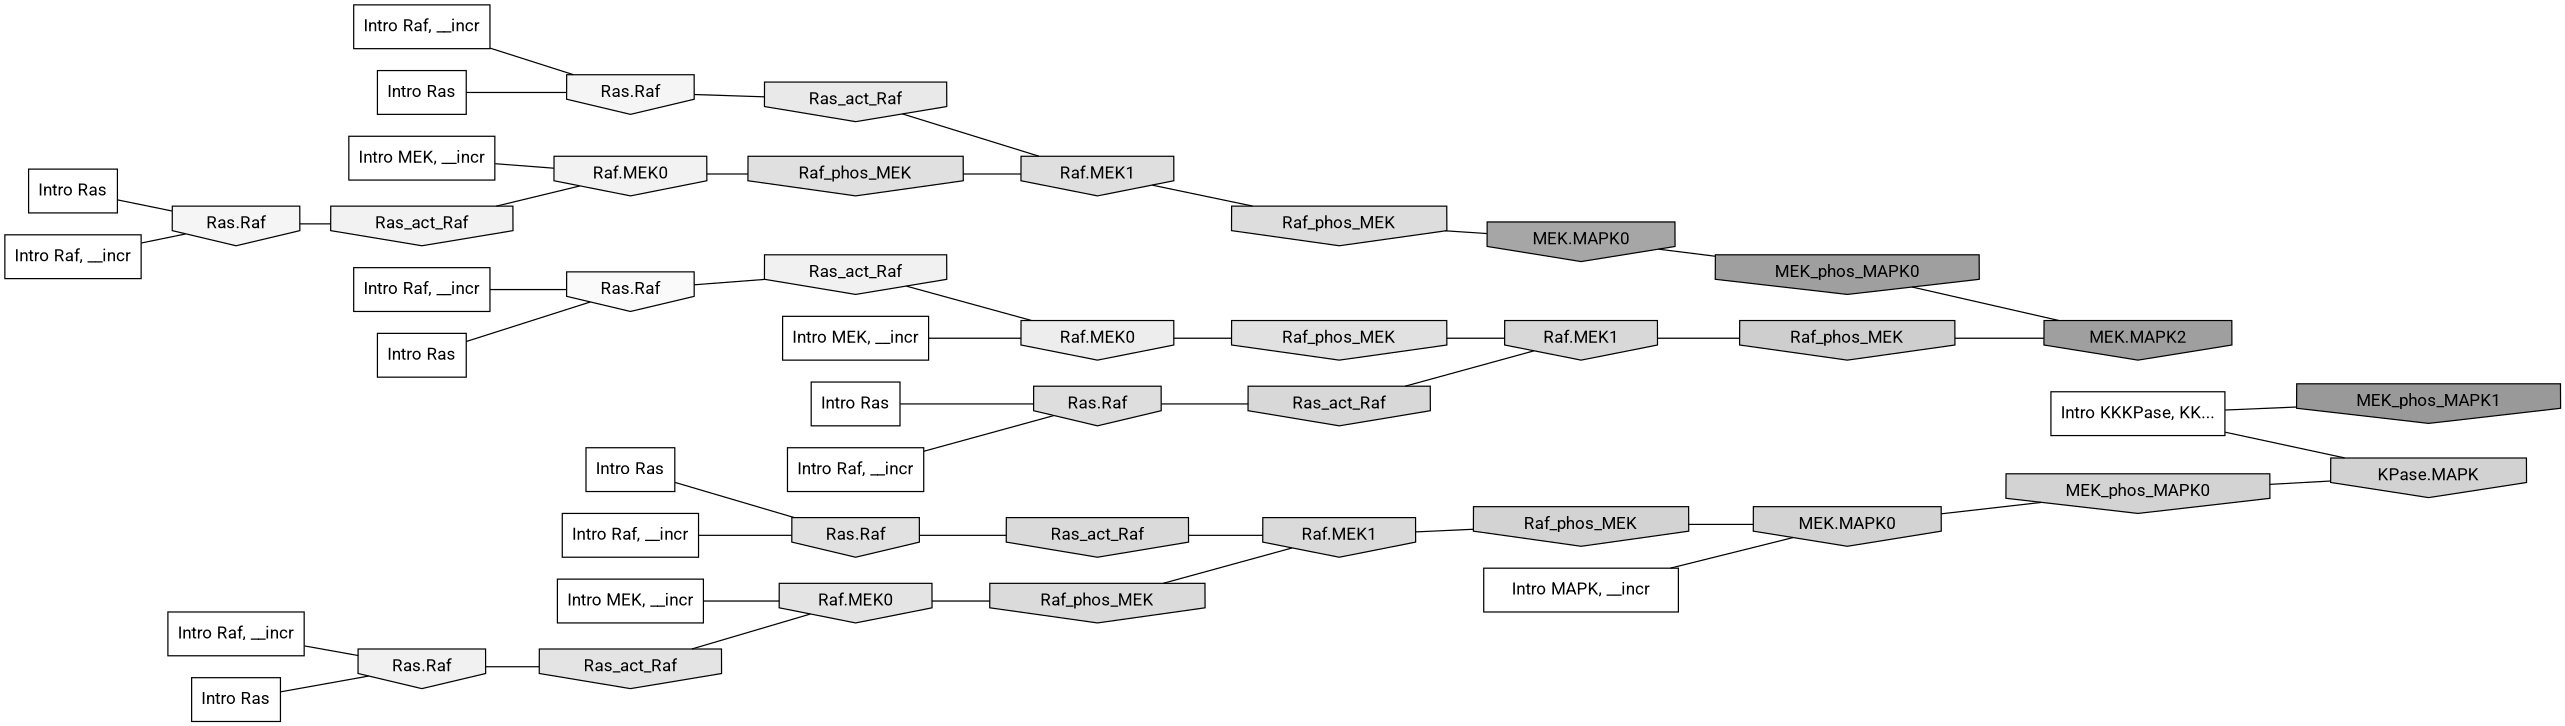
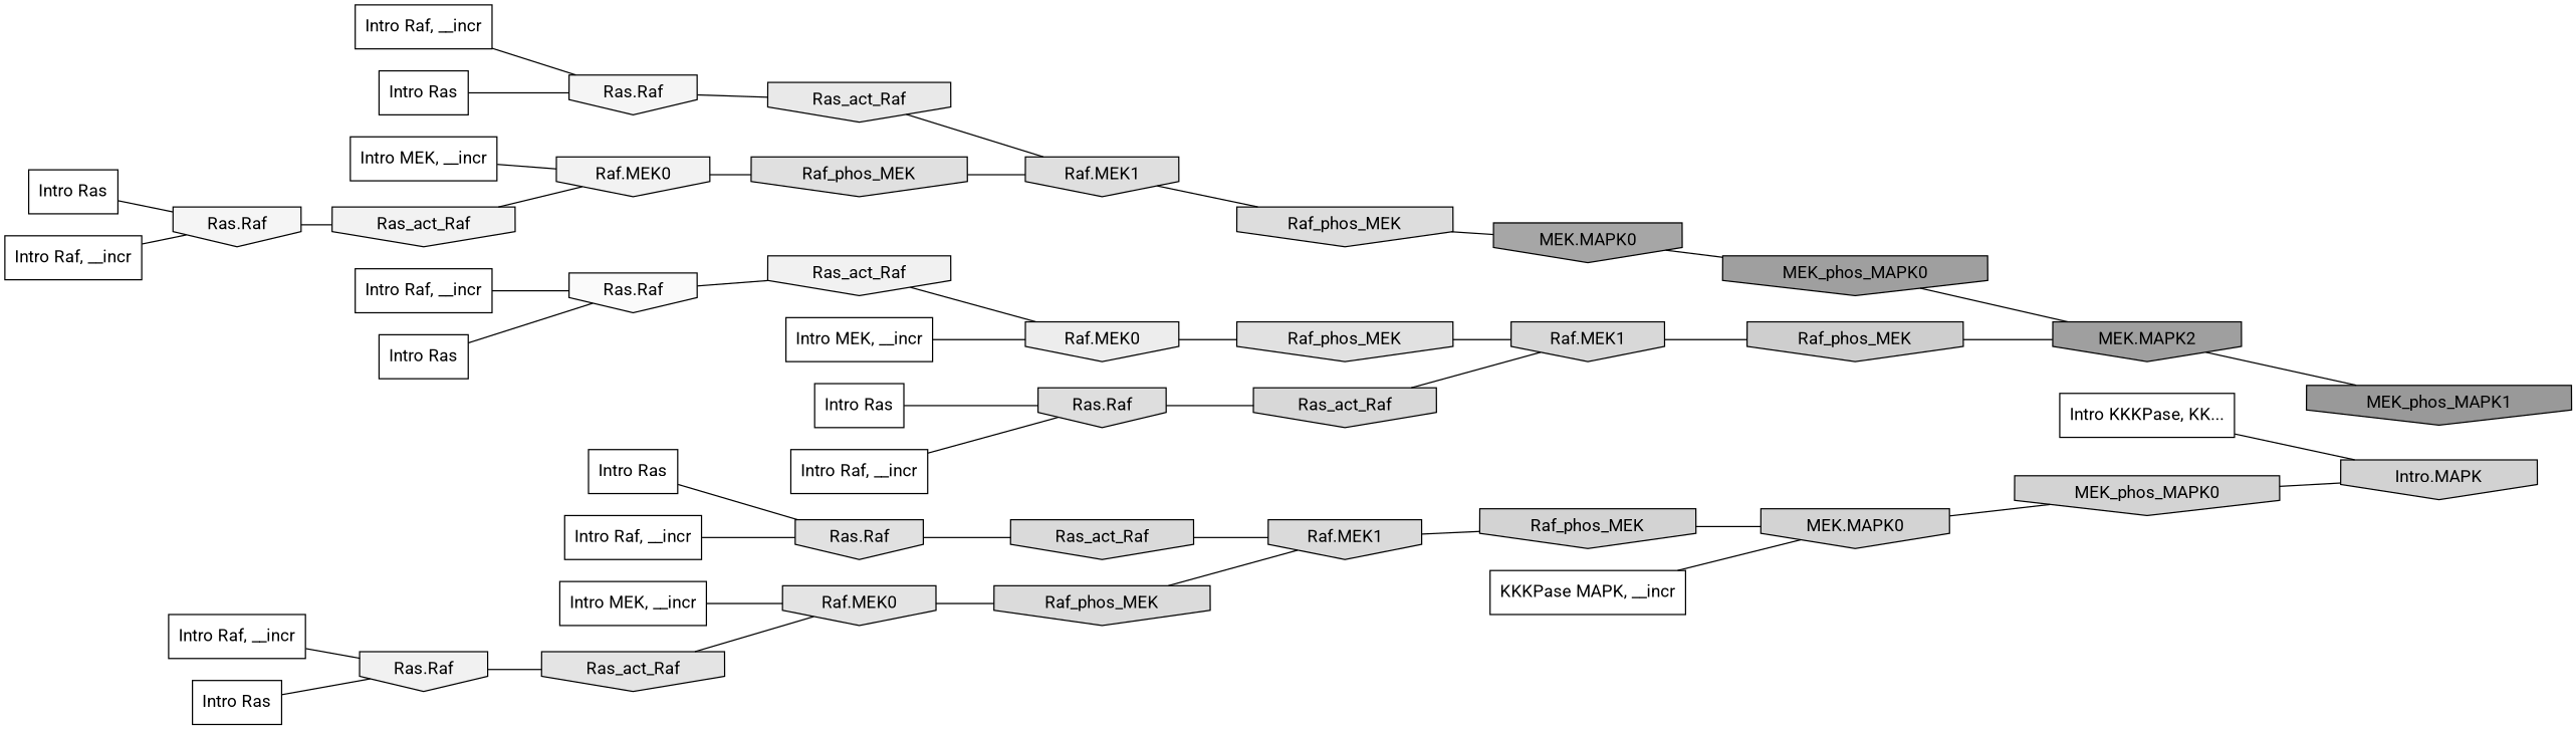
  digraph {
    fontname=Roboto
    rankdir=LR
    ranksep=0.30
    node [fillcolor="0.000 0.000 1.000" fontname=Roboto shape=invhouse style=filled]
    edge [color="0.000 0.000 0.000" dir=none fontname=Roboto]
    n1 [label="Intro Ras" shape=rectangle]
    n2 [fillcolor="0.000 0.000 0.879" label="Ras.Raf"]
    n3 [fillcolor="0.000 0.000 0.855" label=Ras_act_Raf]
    n4 [label="Intro Ras" shape=rectangle]
    n5 [fillcolor="0.000 0.000 0.945" label="Ras.Raf"]
    n6 [fillcolor="0.000 0.000 0.892" label=Ras_act_Raf]
    n7 [label="Intro Ras" shape=rectangle]
    n8 [fillcolor="0.000 0.000 0.977" label="Ras.Raf"]
    n9 [fillcolor="0.000 0.000 0.943" label=Ras_act_Raf]
    n10 [label="Intro Ras" shape=rectangle]
    n11 [fillcolor="0.000 0.000 0.958" label="Ras.Raf"]
    n12 [fillcolor="0.000 0.000 0.913" label=Ras_act_Raf]
    n13 [label="Intro Ras" shape=rectangle]
    n14 [fillcolor="0.000 0.000 0.870" label="Ras.Raf"]
    n15 [fillcolor="0.000 0.000 0.844" label=Ras_act_Raf]
    n16 [label="Intro Ras" shape=rectangle]
    n17 [fillcolor="0.000 0.000 0.959" label="Ras.Raf"]
    n18 [fillcolor="0.000 0.000 0.946" label=Ras_act_Raf]
    n19 [label="Intro Raf, __incr" shape=rectangle]
    n20 [label="Intro Raf, __incr" shape=rectangle]
    n21 [label="Intro Raf, __incr" shape=rectangle]
    n22 [label="Intro Raf, __incr" shape=rectangle]
    n23 [label="Intro Raf, __incr" shape=rectangle]
    n24 [label="Intro Raf, __incr" shape=rectangle]
    n25 [label="Intro MEK, __incr" shape=rectangle]
    n26 [fillcolor="0.000 0.000 0.926" label="Raf.MEK0"]
    n27 [fillcolor="0.000 0.000 0.879" label=Raf_phos_MEK]
    n28 [label="Intro MEK, __incr" shape=rectangle]
    n29 [fillcolor="0.000 0.000 0.946" label="Raf.MEK0"]
    n30 [fillcolor="0.000 0.000 0.878" label=Raf_phos_MEK]
    n31 [label="Intro MEK, __incr" shape=rectangle]
    n32 [fillcolor="0.000 0.000 0.892" label="Raf.MEK0"]
    n33 [fillcolor="0.000 0.000 0.859" label=Raf_phos_MEK]
-   n34 [label="Intro MAPK, __incr" shape=rectangle]
+   n34 [label="KKKPase MAPK, __incr" shape=rectangle]
    n35 [fillcolor="0.000 0.000 0.827" label="MEK.MAPK0"]
    n36 [fillcolor="0.000 0.000 0.825" label=MEK_phos_MAPK0]
    n37 [label="Intro KKKPase, KK..." shape=rectangle]
-   n38 [fillcolor="0.000 0.000 0.824" label="KPase.MAPK"]
+   n38 [fillcolor="0.000 0.000 0.824" label="Intro.MAPK"]
    n39 [fillcolor="0.000 0.000 0.873" label="Raf.MEK1"]
    n40 [fillcolor="0.000 0.000 0.844" label="Raf.MEK1"]
    n41 [fillcolor="0.000 0.000 0.864" label=Raf_phos_MEK]
    n42 [fillcolor="0.000 0.000 0.855" label="Raf.MEK1"]
    n43 [fillcolor="0.000 0.000 0.808" label=Raf_phos_MEK]
    n44 [fillcolor="0.000 0.000 0.650" label="MEK.MAPK0"]
    n45 [fillcolor="0.000 0.000 0.624" label=MEK_phos_MAPK0]
    n46 [fillcolor="0.000 0.000 0.827" label=Raf_phos_MEK]
    n47 [fillcolor="0.000 0.000 0.624" label="MEK.MAPK2"]
    n48 [fillcolor="0.000 0.000 0.600" label=MEK_phos_MAPK1]
    n1 -> n2
    n2 -> n3
    n3 -> n42
    n4 -> n5
    n5 -> n6
    n6 -> n32
    n7 -> n8
    n8 -> n9
    n9 -> n26
    n10 -> n11
    n11 -> n12
    n12 -> n39
    n13 -> n14
    n14 -> n15
    n15 -> n40
    n16 -> n17
    n17 -> n18
    n18 -> n29
    n19 -> n14
    n20 -> n2
    n21 -> n17
    n22 -> n8
    n23 -> n11
    n24 -> n5
    n25 -> n26
    n26 -> n27
    n27 -> n40
    n28 -> n29
    n29 -> n30
    n30 -> n39
    n31 -> n32
    n32 -> n33
    n33 -> n42
    n34 -> n35
    n35 -> n36
    n36 -> n38
    n37 -> n38
    n39 -> n41
    n40 -> n43
    n41 -> n44
    n42 -> n46
    n43 -> n47
    n44 -> n45
    n45 -> n47
    n46 -> n35
-   n37 -> n48
+   n47 -> n48
  }
